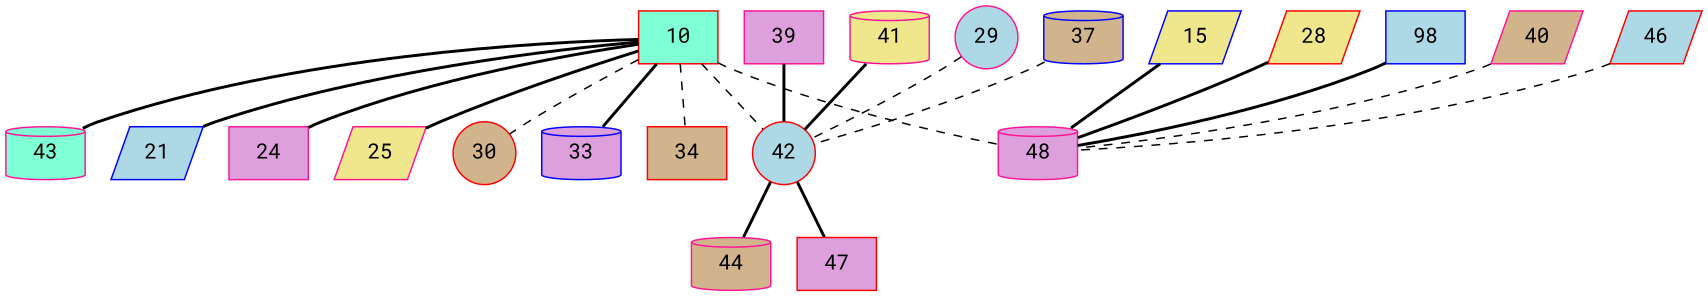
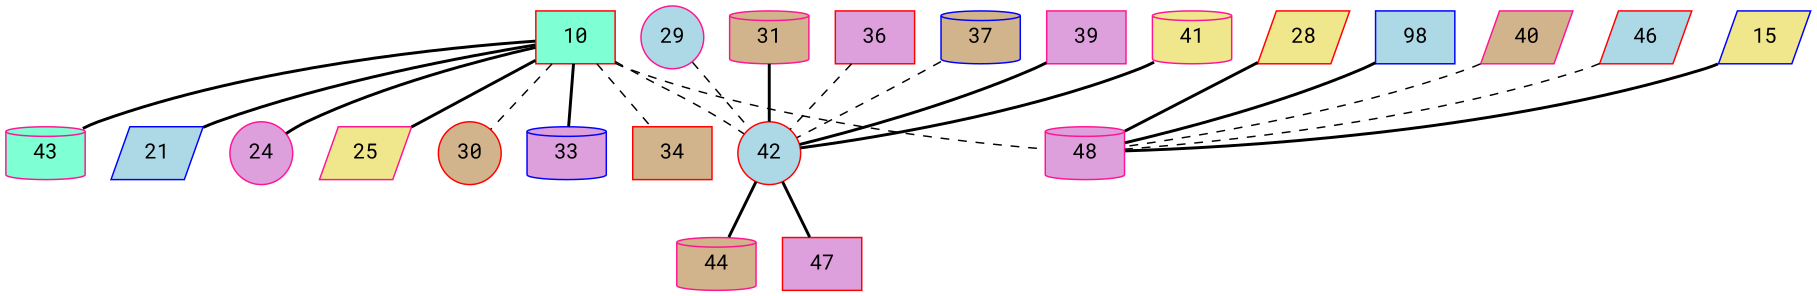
  graph {
    fontname="Roboto Mono"
    node [color=deeppink fillcolor=plum fontname="Roboto Mono" shape=box style=filled]
    edge [fontname="Roboto Mono" style=bold]
    10 [color=red fillcolor=aquamarine super="+5+9+6"]
    21 [color=blue fillcolor=lightblue shape=parallelogram]
-   24
+   24 [shape=circle]
    25 [fillcolor=khaki shape=parallelogram]
    30 [color=red fillcolor=tan shape=circle]
    33 [color=blue shape=cylinder super="+20"]
    34 [color=red fillcolor=tan super="+12"]
    42 [color=red fillcolor=lightblue shape=circle super="+17+11+35"]
    43 [fillcolor=aquamarine shape=cylinder super="+32"]
    48 [shape=cylinder super="+16+45"]
    44 [fillcolor=tan shape=cylinder]
    47 [color=red]
    15 [color=blue fillcolor=khaki shape=parallelogram]
    28 [color=red fillcolor=khaki shape=parallelogram]
    29 [fillcolor=lightblue shape=circle]
+   31 [fillcolor=tan shape=cylinder]
+   36 [color=red]
    37 [color=blue fillcolor=tan shape=cylinder super="+27"]
    n19 [color=blue fillcolor=lightblue label=98]
    39 [super="+26"]
    40 [fillcolor=tan shape=parallelogram]
    41 [fillcolor=khaki shape=cylinder]
    46 [color=red fillcolor=lightblue shape=parallelogram]
    10 -- 21
    10 -- 24
    10 -- 25
    10 -- 30 [style=dashed]
    10 -- 33
    10 -- 34 [style=dashed]
    10 -- 42 [style=dashed weight=8]
    10 -- 43
    10 -- 48 [style=dashed weight=5]
    42 -- 44
    42 -- 47
    15 -- 48
    28 -- 48
    29 -- 42 [style=dashed]
+   31 -- 42
+   36 -- 42 [style=dashed]
    37 -- 42 [style=dashed]
    n19 -- 48
    39 -- 42
    40 -- 48 [style=dashed]
    41 -- 42
    46 -- 48 [style=dashed]
  }
